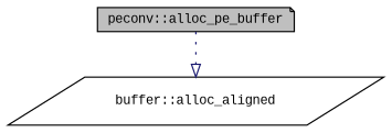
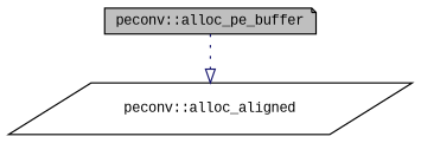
  digraph {
    rankdir=TB
    fontname="Liberation Mono"
    node [color=black fontname="Liberation Mono" fontsize=10 style=filled]
    n1 [fillcolor=grey75 fontcolor=black height=0.2 label="peconv::alloc_pe_buffer" shape=note width=0.4]
-   n2 [fillcolor=white height=0.2 label="buffer::alloc_aligned" shape=parallelogram width=0.4]
+   n2 [fillcolor=white height=0.2 label="peconv::alloc_aligned" shape=parallelogram width=0.4]
    n1 -> n2 [color=midnightblue fontname="Liberation Mono" fontsize=10 labelfontname=Helvetica labelfontsize=10 style=dotted arrowhead=onormal]
  }
